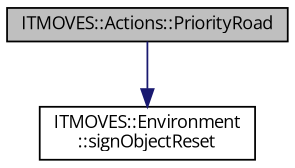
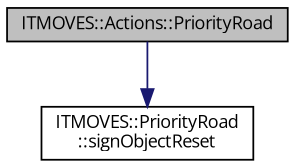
  digraph {
    rankdir=TB
    fontname="Open Sans"
    node [color=black fontname="Open Sans" fontsize=10 shape=record style=filled]
    n1 [fillcolor=grey75 fontcolor=black height=0.2 label="ITMOVES::Actions::PriorityRoad" width=0.4]
-   n2 [fillcolor=white height=0.2 label="ITMOVES::Environment\l::signObjectReset" width=0.4]
+   n2 [fillcolor=white height=0.2 label="ITMOVES::PriorityRoad\l::signObjectReset" width=0.4]
    n1 -> n2 [color=midnightblue fontname="Open Sans" fontsize=10 labelfontname=Helvetica labelfontsize=10 style=solid]
  }
